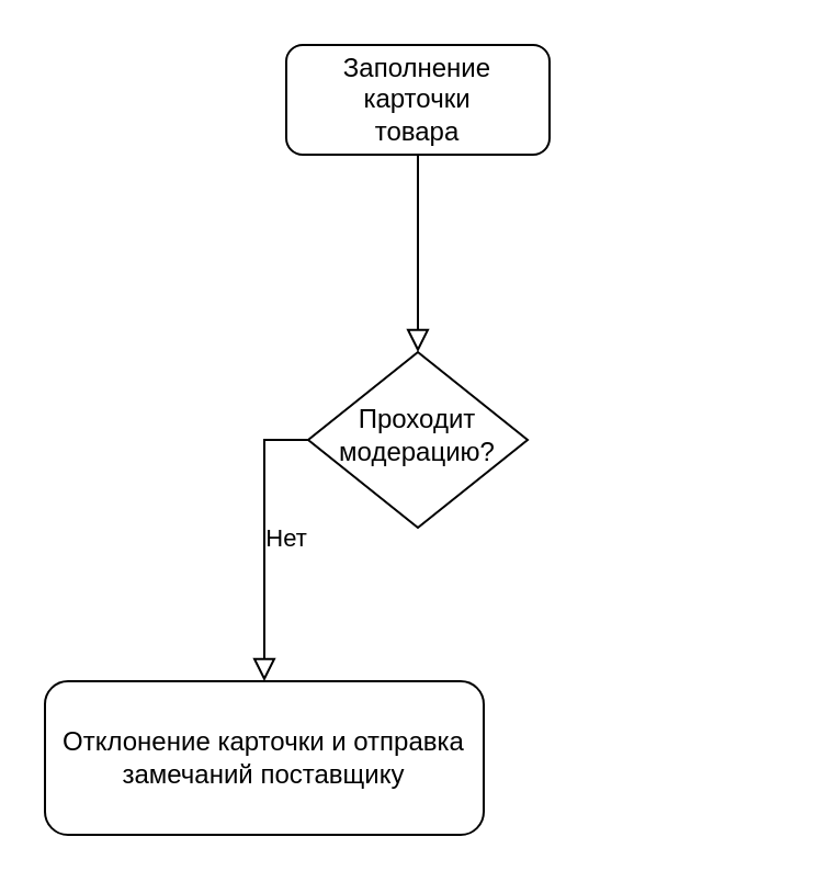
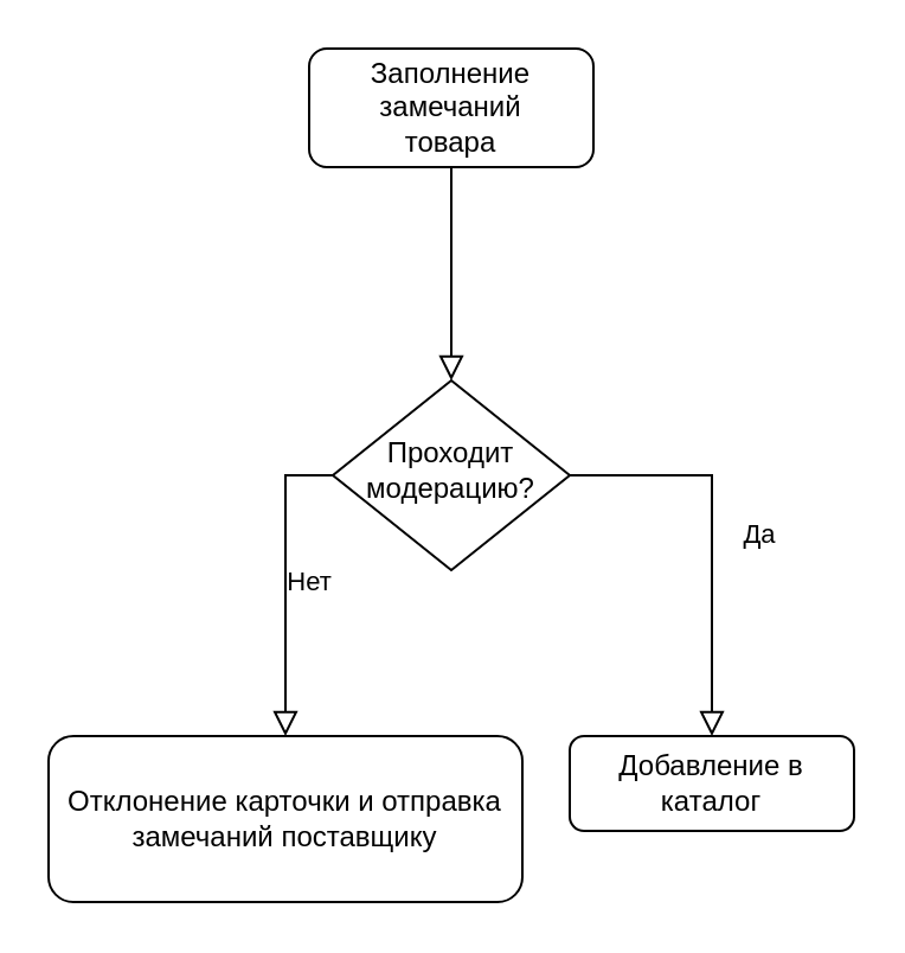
  <mxCell id="0" />
  <mxCell id="1" parent="0" />
  <mxCell id="2" value="" style="rounded=0;html=1;jettySize=auto;orthogonalLoop=1;fontSize=11;endArrow=block;endFill=0;endSize=8;strokeWidth=1;shadow=0;labelBackgroundColor=none;edgeStyle=orthogonalEdgeStyle;entryX=0.5;entryY=0;entryDx=0;entryDy=0;" parent="1" source="3" target="6" edge="1"><mxGeometry relative="1" as="geometry"><mxPoint x="340" y="100" as="targetPoint" /><Array as="points"><mxPoint x="190" y="140" /></Array></mxGeometry></mxCell>
- <mxCell id="3" value="&lt;div&gt;Заполнение&lt;/div&gt;&lt;div&gt;карточки&lt;br&gt;товара&lt;/div&gt;" style="rounded=1;whiteSpace=wrap;html=1;fontSize=12;glass=0;strokeWidth=1;shadow=0;" parent="1" vertex="1"><mxGeometry x="130" y="20" width="120" height="50" as="geometry" /></mxCell>
+ <mxCell id="3" value="&lt;div&gt;Заполнение&lt;/div&gt;&lt;div&gt;замечаний&lt;br&gt;товара&lt;/div&gt;" style="rounded=1;whiteSpace=wrap;html=1;fontSize=12;glass=0;strokeWidth=1;shadow=0;" parent="1" vertex="1"><mxGeometry x="130" y="20" width="120" height="50" as="geometry" /></mxCell>
+ <mxCell id="4" value="Да" style="rounded=0;html=1;jettySize=auto;orthogonalLoop=1;fontSize=11;endArrow=block;endFill=0;endSize=8;strokeWidth=1;shadow=0;labelBackgroundColor=none;edgeStyle=orthogonalEdgeStyle;entryX=0.5;entryY=0;entryDx=0;entryDy=0;" parent="1" source="6" target="8" edge="1"><mxGeometry y="20" relative="1" as="geometry"><mxPoint as="offset" /><mxPoint x="590" y="280" as="targetPoint" /><Array as="points"><mxPoint x="300" y="200" /><mxPoint x="300" y="300" /></Array></mxGeometry></mxCell>
  <mxCell id="5" value="Нет" style="edgeStyle=orthogonalEdgeStyle;rounded=0;html=1;jettySize=auto;orthogonalLoop=1;fontSize=11;endArrow=block;endFill=0;endSize=8;strokeWidth=1;shadow=0;labelBackgroundColor=none;exitX=0;exitY=0.5;exitDx=0;exitDy=0;" parent="1" source="6" target="7" edge="1"><mxGeometry y="10" relative="1" as="geometry"><mxPoint as="offset" /></mxGeometry></mxCell>
  <mxCell id="6" value="Проходит&lt;br&gt;модерацию?" style="rhombus;whiteSpace=wrap;html=1;shadow=0;fontFamily=Helvetica;fontSize=12;align=center;strokeWidth=1;spacing=6;spacingTop=-4;" parent="1" vertex="1"><mxGeometry x="140" y="160" width="100" height="80" as="geometry" /></mxCell>
  <mxCell id="7" value="Отклонение карточки и отправка замечаний поставщику" style="rounded=1;whiteSpace=wrap;html=1;fontSize=12;glass=0;strokeWidth=1;shadow=0;" parent="1" vertex="1"><mxGeometry x="20" y="310" width="200" height="70" as="geometry" /></mxCell>
+ <mxCell id="8" value="Добавление в каталог" style="rounded=1;whiteSpace=wrap;html=1;fontSize=12;glass=0;strokeWidth=1;shadow=0;" parent="1" vertex="1"><mxGeometry x="240" y="310" width="120" height="40" as="geometry" /></mxCell>
